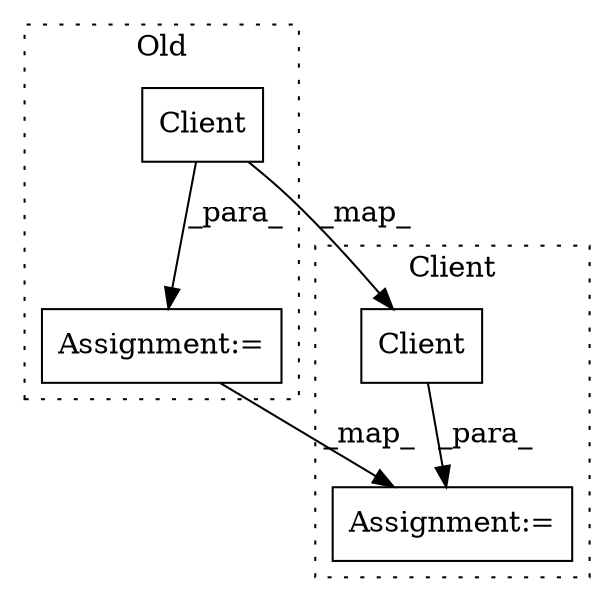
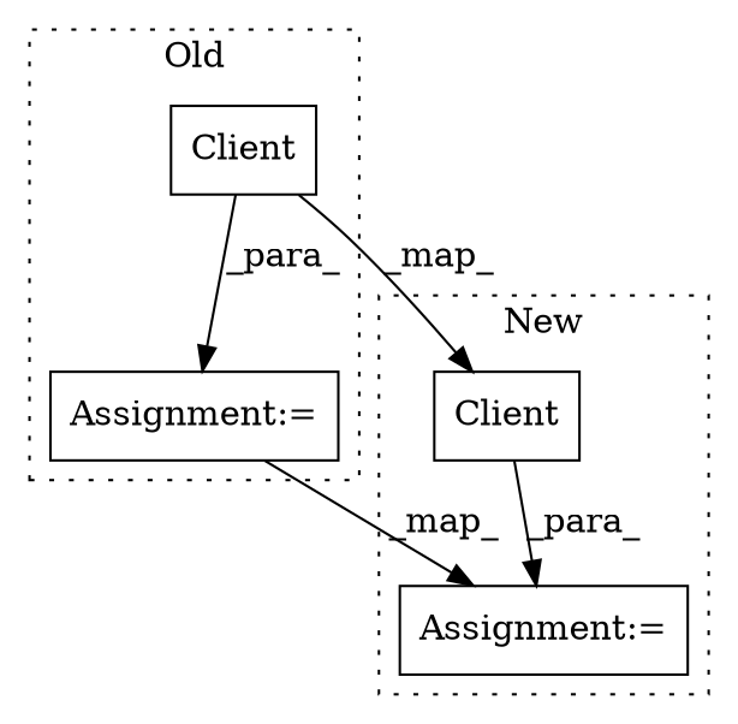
  digraph {
    node [a=32 l=8 shape=box]
    n1 [label=Client s=913]
    n2 [a=7 l=1 label="Assignment:=" s=904]
    n3 [label=Client s=945]
    n4 [a=7 l=1 label="Assignment:=" s=936]
    subgraph cluster_1 {
      label=Old
      style=dotted
      n1
      n2
    }
    subgraph cluster_2 {
-     label=Client
+     label=New
      style=dotted
      n3
      n4
    }
    n1 -> n2 [label=_para_]
    n1 -> n3 [label=_map_]
    n2 -> n4 [label=_map_]
    n3 -> n4 [label=_para_]
  }
